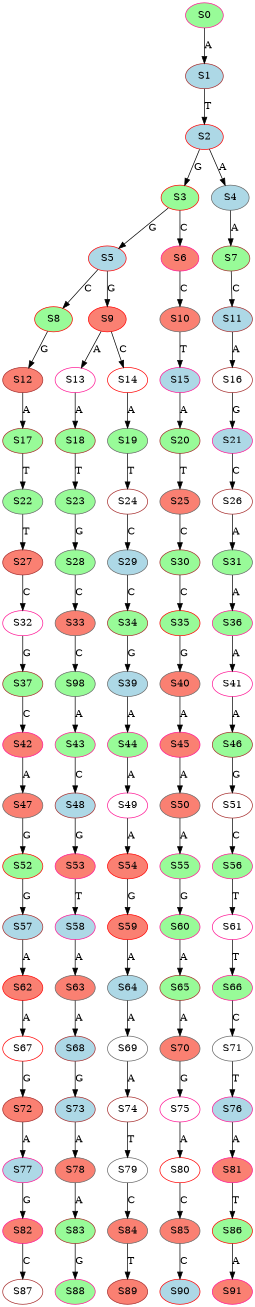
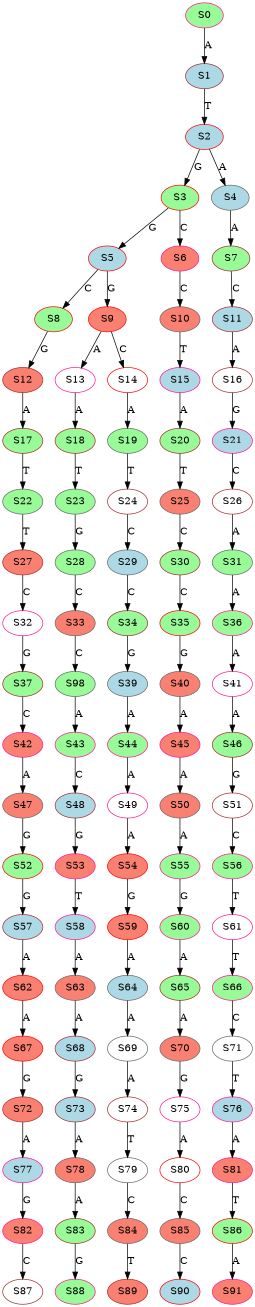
  strict digraph {
    node [color=deeppink fillcolor=palegreen style=filled]
    S1 [color=brown fillcolor=lightblue]
    S0
    S2 [color=red fillcolor=lightblue]
    S3 [color=red]
    S4 [color=gray40 fillcolor=lightblue]
    S5 [color=red fillcolor=lightblue]
    S6 [fillcolor=salmon]
    S7 [color=brown]
    S8 [color=red]
    S9 [color=red fillcolor=salmon]
    S10 [color=gray40 fillcolor=salmon]
    S11 [color=brown fillcolor=lightblue]
    S12 [color=brown fillcolor=salmon]
    S13 [fillcolor=white]
    S14 [color=red fillcolor=white]
    S15 [fillcolor=lightblue]
    S16 [color=brown fillcolor=white]
    S17 [color=brown]
    S18 [color=brown]
    S19 [color=gray40]
    S20 [color=brown]
    S21 [fillcolor=lightblue]
    S22 [color=gray40]
    S23 [color=gray40]
    S24 [color=brown fillcolor=white]
    S25 [color=gray40 fillcolor=salmon]
    S26 [color=brown fillcolor=white]
    S27 [color=brown fillcolor=salmon]
    S28 [color=gray40]
    S29 [color=gray40 fillcolor=lightblue]
    S30 [color=brown]
    S31 [color=gray40]
    S32 [fillcolor=white]
    S33 [color=gray40 fillcolor=salmon]
    S34 [color=brown]
    S35 [color=red]
    S36
    S37 [color=brown]
    n39 [color=gray40 label=S98]
    S39 [color=gray40 fillcolor=lightblue]
    S40 [color=gray40 fillcolor=salmon]
    S41 [fillcolor=white]
    S42 [fillcolor=salmon]
    S43
    S44
    S45 [fillcolor=salmon]
    S46 [color=brown]
    S47 [color=gray40 fillcolor=salmon]
    S48 [color=brown fillcolor=lightblue]
    S49 [fillcolor=white]
    S50 [color=gray40 fillcolor=salmon]
    S51 [color=brown fillcolor=white]
    S52 [color=red]
    S53 [fillcolor=salmon]
    S54 [color=red fillcolor=salmon]
    S55
    S56
    S57 [color=brown fillcolor=lightblue]
    S58 [fillcolor=lightblue]
    S59 [color=red fillcolor=salmon]
    S60
    S61 [fillcolor=white]
    S62 [color=red fillcolor=salmon]
    S63 [color=gray40 fillcolor=salmon]
    S64 [color=gray40 fillcolor=lightblue]
    S65 [color=brown]
    S66
-   S67 [color=red fillcolor=white]
+   S67 [color=red fillcolor=salmon]
    S68 [color=brown fillcolor=lightblue]
    S69 [color=gray40 fillcolor=white]
    S70 [color=gray40 fillcolor=salmon]
    S71 [color=gray40 fillcolor=white]
    S72 [color=brown fillcolor=salmon]
    S73 [color=brown fillcolor=lightblue]
    S74 [color=brown fillcolor=white]
    S75 [fillcolor=white]
    S76 [fillcolor=lightblue]
    S77 [fillcolor=lightblue]
    S78 [color=gray40 fillcolor=salmon]
    S79 [color=gray40 fillcolor=white]
    S80 [color=red fillcolor=white]
    S81 [fillcolor=salmon]
    S82 [fillcolor=salmon]
    S83 [color=brown]
    S84 [color=gray40 fillcolor=salmon]
    S85 [color=gray40 fillcolor=salmon]
    S86 [color=red]
    S87 [color=brown fillcolor=white]
    S88
    S89 [color=brown fillcolor=salmon]
    S90 [color=red fillcolor=lightblue]
    S91 [fillcolor=salmon]
    S1 -> S2 [label=T]
    S0 -> S1 [label=A]
    S2 -> S3 [label=G]
    S2 -> S4 [label=A]
    S3 -> S5 [label=G]
    S3 -> S6 [label=C]
    S4 -> S7 [label=A]
    S5 -> S8 [label=C]
    S5 -> S9 [label=G]
    S6 -> S10 [label=C]
    S7 -> S11 [label=C]
    S8 -> S12 [label=G]
    S9 -> S13 [label=A]
    S9 -> S14 [label=C]
    S10 -> S15 [label=T]
    S11 -> S16 [label=A]
    S12 -> S17 [label=A]
    S13 -> S18 [label=A]
    S14 -> S19 [label=A]
    S15 -> S20 [label=A]
    S16 -> S21 [label=G]
    S17 -> S22 [label=T]
    S18 -> S23 [label=T]
    S19 -> S24 [label=T]
    S20 -> S25 [label=T]
    S21 -> S26 [label=C]
    S22 -> S27 [label=T]
    S23 -> S28 [label=G]
    S24 -> S29 [label=C]
    S25 -> S30 [label=C]
    S26 -> S31 [label=A]
    S27 -> S32 [label=C]
    S28 -> S33 [label=C]
    S29 -> S34 [label=C]
    S30 -> S35 [label=C]
    S31 -> S36 [label=A]
    S32 -> S37 [label=G]
    S33 -> n39 [label=C]
    S34 -> S39 [label=G]
    S35 -> S40 [label=G]
    S36 -> S41 [label=A]
    S37 -> S42 [label=C]
    n39 -> S43 [label=A]
    S39 -> S44 [label=A]
    S40 -> S45 [label=A]
    S41 -> S46 [label=A]
    S42 -> S47 [label=A]
    S43 -> S48 [label=C]
    S44 -> S49 [label=A]
    S45 -> S50 [label=A]
    S46 -> S51 [label=G]
    S47 -> S52 [label=G]
    S48 -> S53 [label=G]
    S49 -> S54 [label=A]
    S50 -> S55 [label=A]
    S51 -> S56 [label=C]
    S52 -> S57 [label=G]
    S53 -> S58 [label=T]
    S54 -> S59 [label=G]
    S55 -> S60 [label=G]
    S56 -> S61 [label=T]
    S57 -> S62 [label=A]
    S58 -> S63 [label=A]
    S59 -> S64 [label=A]
    S60 -> S65 [label=A]
    S61 -> S66 [label=T]
    S62 -> S67 [label=A]
    S63 -> S68 [label=A]
    S64 -> S69 [label=A]
    S65 -> S70 [label=A]
    S66 -> S71 [label=C]
    S67 -> S72 [label=G]
    S68 -> S73 [label=G]
    S69 -> S74 [label=A]
    S70 -> S75 [label=G]
    S71 -> S76 [label=T]
    S72 -> S77 [label=A]
    S73 -> S78 [label=A]
    S74 -> S79 [label=T]
    S75 -> S80 [label=A]
    S76 -> S81 [label=A]
    S77 -> S82 [label=G]
    S78 -> S83 [label=A]
    S79 -> S84 [label=C]
    S80 -> S85 [label=C]
    S81 -> S86 [label=T]
    S82 -> S87 [label=C]
    S83 -> S88 [label=G]
    S84 -> S89 [label=T]
    S85 -> S90 [label=C]
    S86 -> S91 [label=A]
  }
